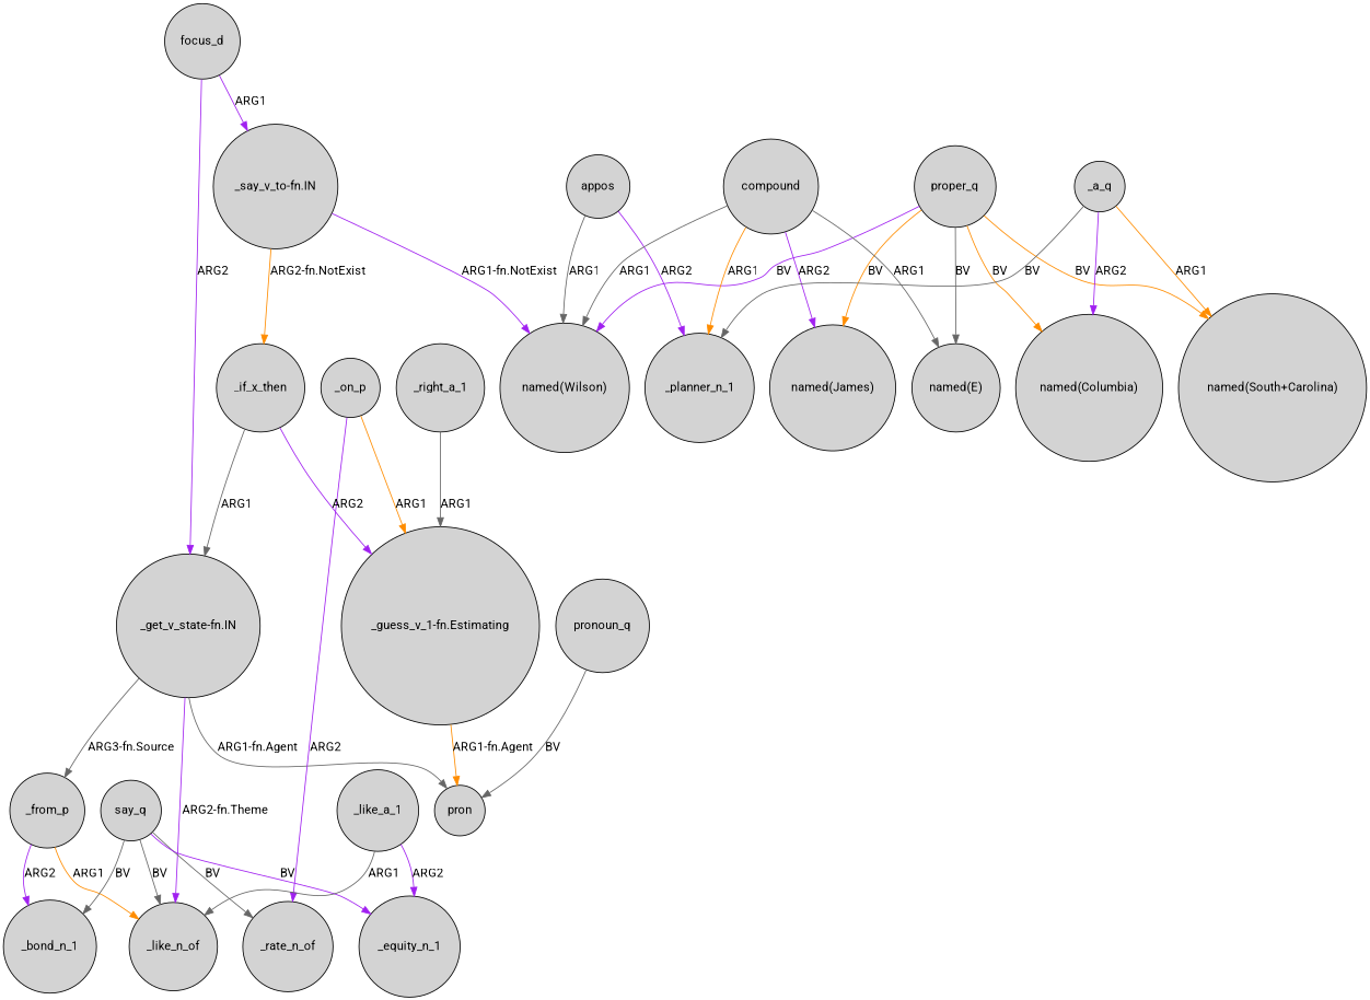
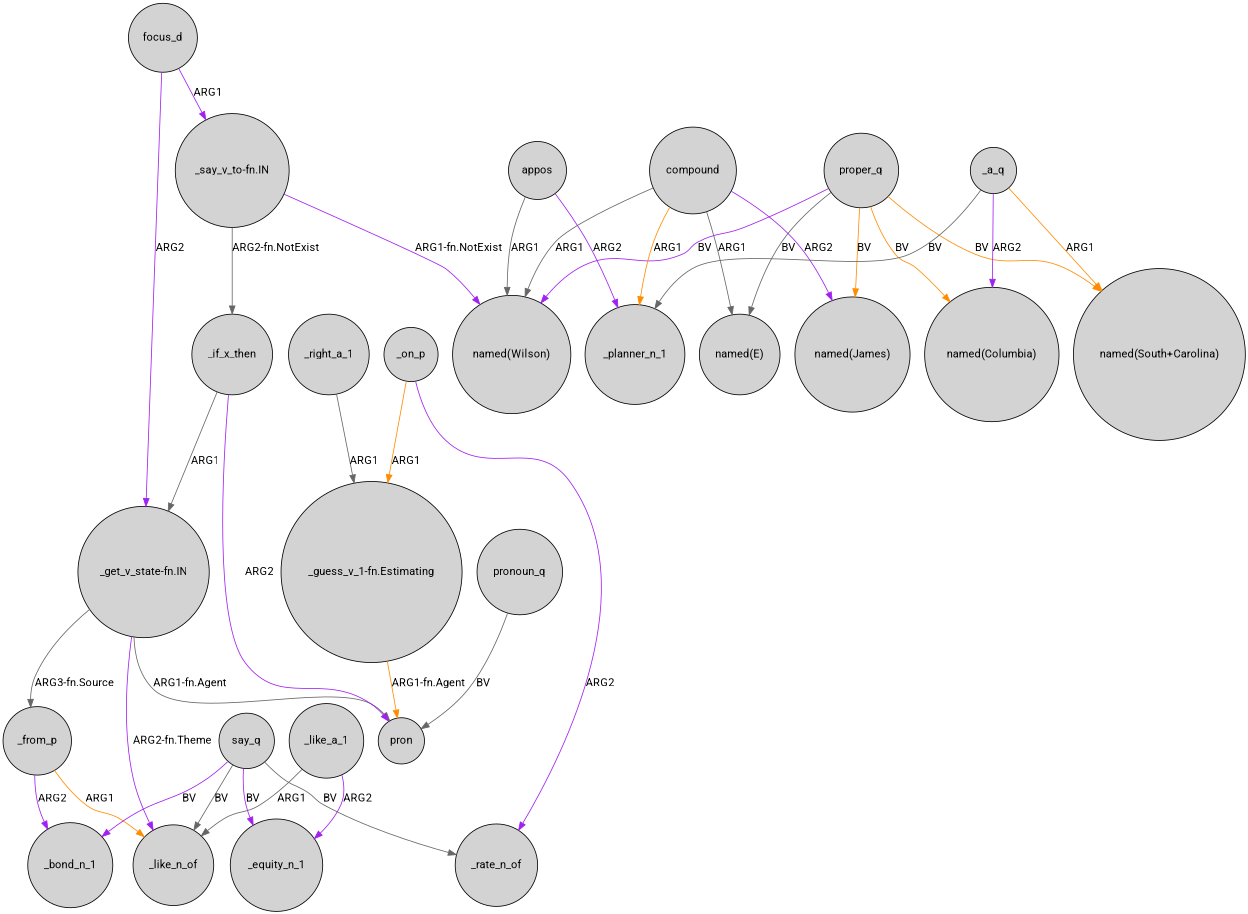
  digraph {
    fontname=Roboto
    node [fontname=Roboto shape=circle style=filled]
    edge [color=gray40 fontname=Roboto]
    n1 [label=_like_n_of]
    "_get_v_state-fn.IN"
    _from_p
    pron
    _bond_n_1
    _on_p
    _rate_n_of
    "_guess_v_1-fn.Estimating"
    appos
    "named(Wilson)"
    _planner_n_1
    proper_q
    "named(South+Carolina)"
    "named(James)"
    "named(E)"
    "named(Columbia)"
    compound
    _if_x_then
    n19 [label=say_q]
    _equity_n_1
    "_say_v_to-fn.IN"
    _like_a_1
    pronoun_q
    _right_a_1
    focus_d
    _a_q
    "_get_v_state-fn.IN" -> n1 [color=purple label="ARG2-fn.Theme"]
    "_get_v_state-fn.IN" -> _from_p [label="ARG3-fn.Source"]
    "_get_v_state-fn.IN" -> pron [label="ARG1-fn.Agent"]
    _from_p -> n1 [color=darkorange label=ARG1]
    _from_p -> _bond_n_1 [color=purple label=ARG2]
    _on_p -> _rate_n_of [color=purple label=ARG2]
    _on_p -> "_guess_v_1-fn.Estimating" [color=darkorange label=ARG1]
    "_guess_v_1-fn.Estimating" -> pron [color=darkorange label="ARG1-fn.Agent"]
    appos -> "named(Wilson)" [label=ARG1]
    appos -> _planner_n_1 [color=purple label=ARG2]
    proper_q -> "named(Wilson)" [color=purple label=BV]
    proper_q -> "named(South+Carolina)" [color=darkorange label=BV]
    proper_q -> "named(James)" [color=darkorange label=BV]
    proper_q -> "named(E)" [label=BV]
    proper_q -> "named(Columbia)" [color=darkorange label=BV]
    compound -> "named(Wilson)" [label=ARG1]
    compound -> _planner_n_1 [color=darkorange label=ARG1]
    compound -> "named(James)" [color=purple label=ARG2]
    compound -> "named(E)" [label=ARG1]
    _if_x_then -> "_get_v_state-fn.IN" [label=ARG1]
-   _if_x_then -> "_guess_v_1-fn.Estimating" [color=purple label=ARG2]
+   _if_x_then -> pron [color=purple label=ARG2]
    n19 -> n1 [label=BV]
-   n19 -> _bond_n_1 [label=BV]
+   n19 -> _bond_n_1 [color=purple label=BV]
    n19 -> _rate_n_of [label=BV]
    n19 -> _equity_n_1 [color=purple label=BV]
    "_say_v_to-fn.IN" -> "named(Wilson)" [color=purple label="ARG1-fn.NotExist"]
-   "_say_v_to-fn.IN" -> _if_x_then [color=darkorange label="ARG2-fn.NotExist"]
+   "_say_v_to-fn.IN" -> _if_x_then [label="ARG2-fn.NotExist"]
    _like_a_1 -> n1 [label=ARG1]
    _like_a_1 -> _equity_n_1 [color=purple label=ARG2]
    pronoun_q -> pron [label=BV]
    _right_a_1 -> "_guess_v_1-fn.Estimating" [label=ARG1]
    focus_d -> "_get_v_state-fn.IN" [color=purple label=ARG2]
    focus_d -> "_say_v_to-fn.IN" [color=purple label=ARG1]
    _a_q -> _planner_n_1 [label=BV]
    _a_q -> "named(South+Carolina)" [color=darkorange label=ARG1]
    _a_q -> "named(Columbia)" [color=purple label=ARG2]
  }
